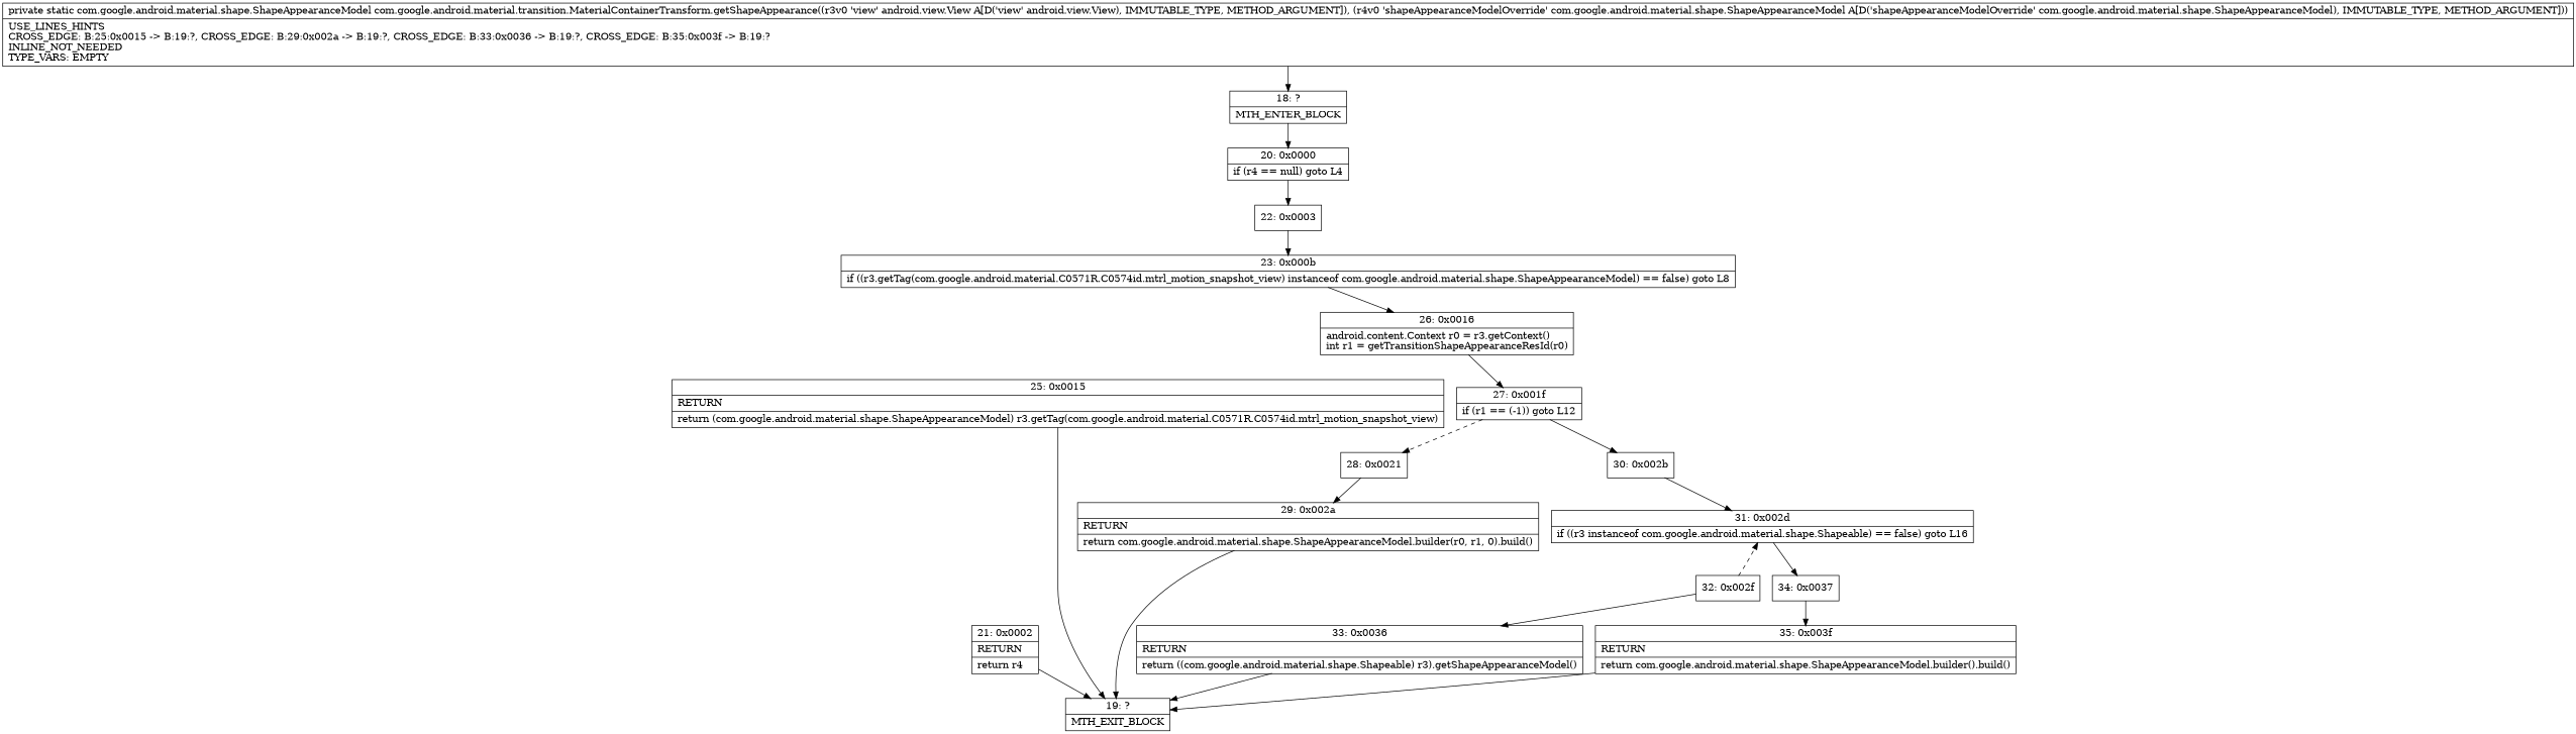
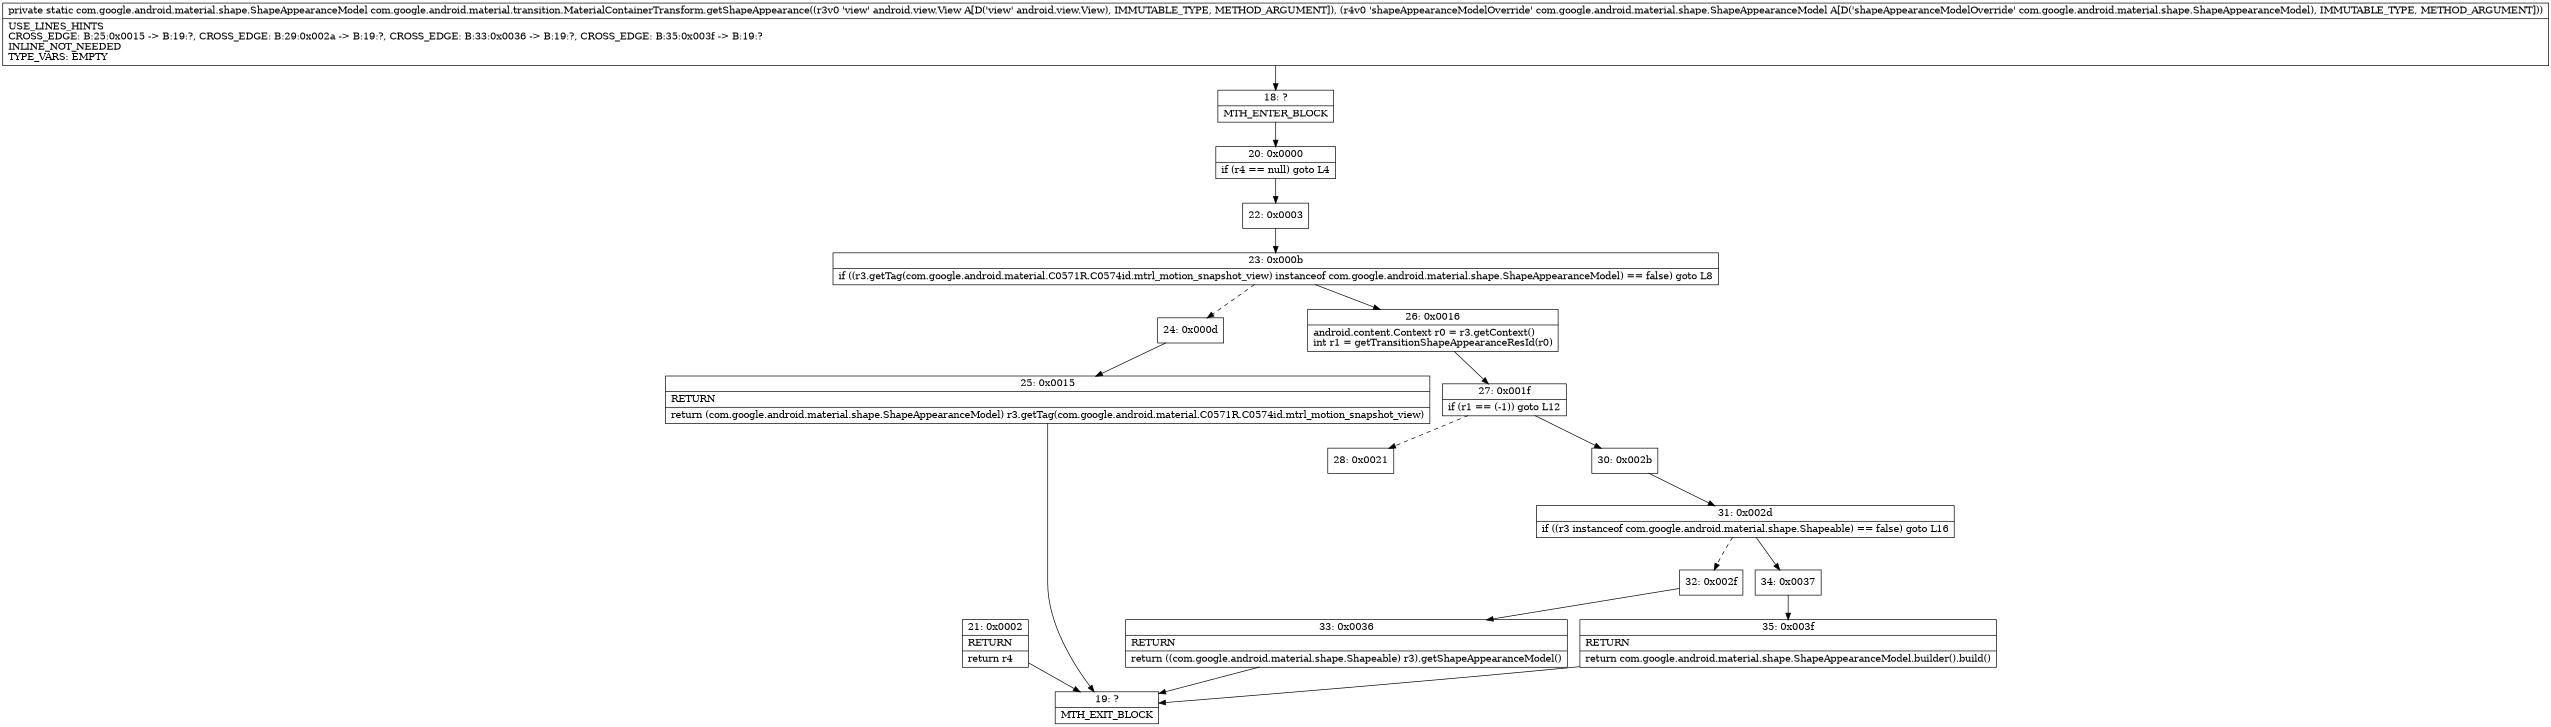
  digraph {
    node [shape=record]
    n1 [label="{18\:\ ?|MTH_ENTER_BLOCK\l}"]
    n2 [label="{20\:\ 0x0000|if (r4 == null) goto L4\l}"]
    n3 [label="{22\:\ 0x0003}"]
    n4 [label="{21\:\ 0x0002|RETURN\l|return r4\l}"]
    n5 [label="{19\:\ ?|MTH_EXIT_BLOCK\l}"]
    n6 [label="{23\:\ 0x000b|if ((r3.getTag(com.google.android.material.C0571R.C0574id.mtrl_motion_snapshot_view) instanceof com.google.android.material.shape.ShapeAppearanceModel) == false) goto L8\l}"]
+   n7 [label="{24\:\ 0x000d}"]
    n8 [label="{26\:\ 0x0016|android.content.Context r0 = r3.getContext()\lint r1 = getTransitionShapeAppearanceResId(r0)\l}"]
    n9 [label="{25\:\ 0x0015|RETURN\l|return (com.google.android.material.shape.ShapeAppearanceModel) r3.getTag(com.google.android.material.C0571R.C0574id.mtrl_motion_snapshot_view)\l}"]
    n10 [label="{27\:\ 0x001f|if (r1 == (\-1)) goto L12\l}"]
    n11 [label="{28\:\ 0x0021}"]
    n12 [label="{30\:\ 0x002b}"]
-   n13 [label="{29\:\ 0x002a|RETURN\l|return com.google.android.material.shape.ShapeAppearanceModel.builder(r0, r1, 0).build()\l}"]
    n14 [label="{31\:\ 0x002d|if ((r3 instanceof com.google.android.material.shape.Shapeable) == false) goto L16\l}"]
    n15 [label="{32\:\ 0x002f}"]
    n16 [label="{34\:\ 0x0037}"]
    n17 [label="{33\:\ 0x0036|RETURN\l|return ((com.google.android.material.shape.Shapeable) r3).getShapeAppearanceModel()\l}"]
    n18 [label="{35\:\ 0x003f|RETURN\l|return com.google.android.material.shape.ShapeAppearanceModel.builder().build()\l}"]
    n19 [label="{private static com.google.android.material.shape.ShapeAppearanceModel com.google.android.material.transition.MaterialContainerTransform.getShapeAppearance((r3v0 'view' android.view.View A[D('view' android.view.View), IMMUTABLE_TYPE, METHOD_ARGUMENT]), (r4v0 'shapeAppearanceModelOverride' com.google.android.material.shape.ShapeAppearanceModel A[D('shapeAppearanceModelOverride' com.google.android.material.shape.ShapeAppearanceModel), IMMUTABLE_TYPE, METHOD_ARGUMENT]))  | USE_LINES_HINTS\lCROSS_EDGE: B:25:0x0015 \-\> B:19:?, CROSS_EDGE: B:29:0x002a \-\> B:19:?, CROSS_EDGE: B:33:0x0036 \-\> B:19:?, CROSS_EDGE: B:35:0x003f \-\> B:19:?\lINLINE_NOT_NEEDED\lTYPE_VARS: EMPTY\l}"]
    n1 -> n2
    n2 -> n3
    n3 -> n6
    n4 -> n5
+   n6 -> n7 [style=dashed]
    n6 -> n8
+   n7 -> n9
    n8 -> n10
    n9 -> n5
    n10 -> n11 [style=dashed]
    n10 -> n12
-   n11 -> n13
    n12 -> n14
-   n13 -> n5
-   n15 -> n14 [style=dashed]
+   n14 -> n15 [style=dashed]
    n14 -> n16
    n15 -> n17
    n16 -> n18
    n17 -> n5
    n18 -> n5
    n19 -> n1
  }
